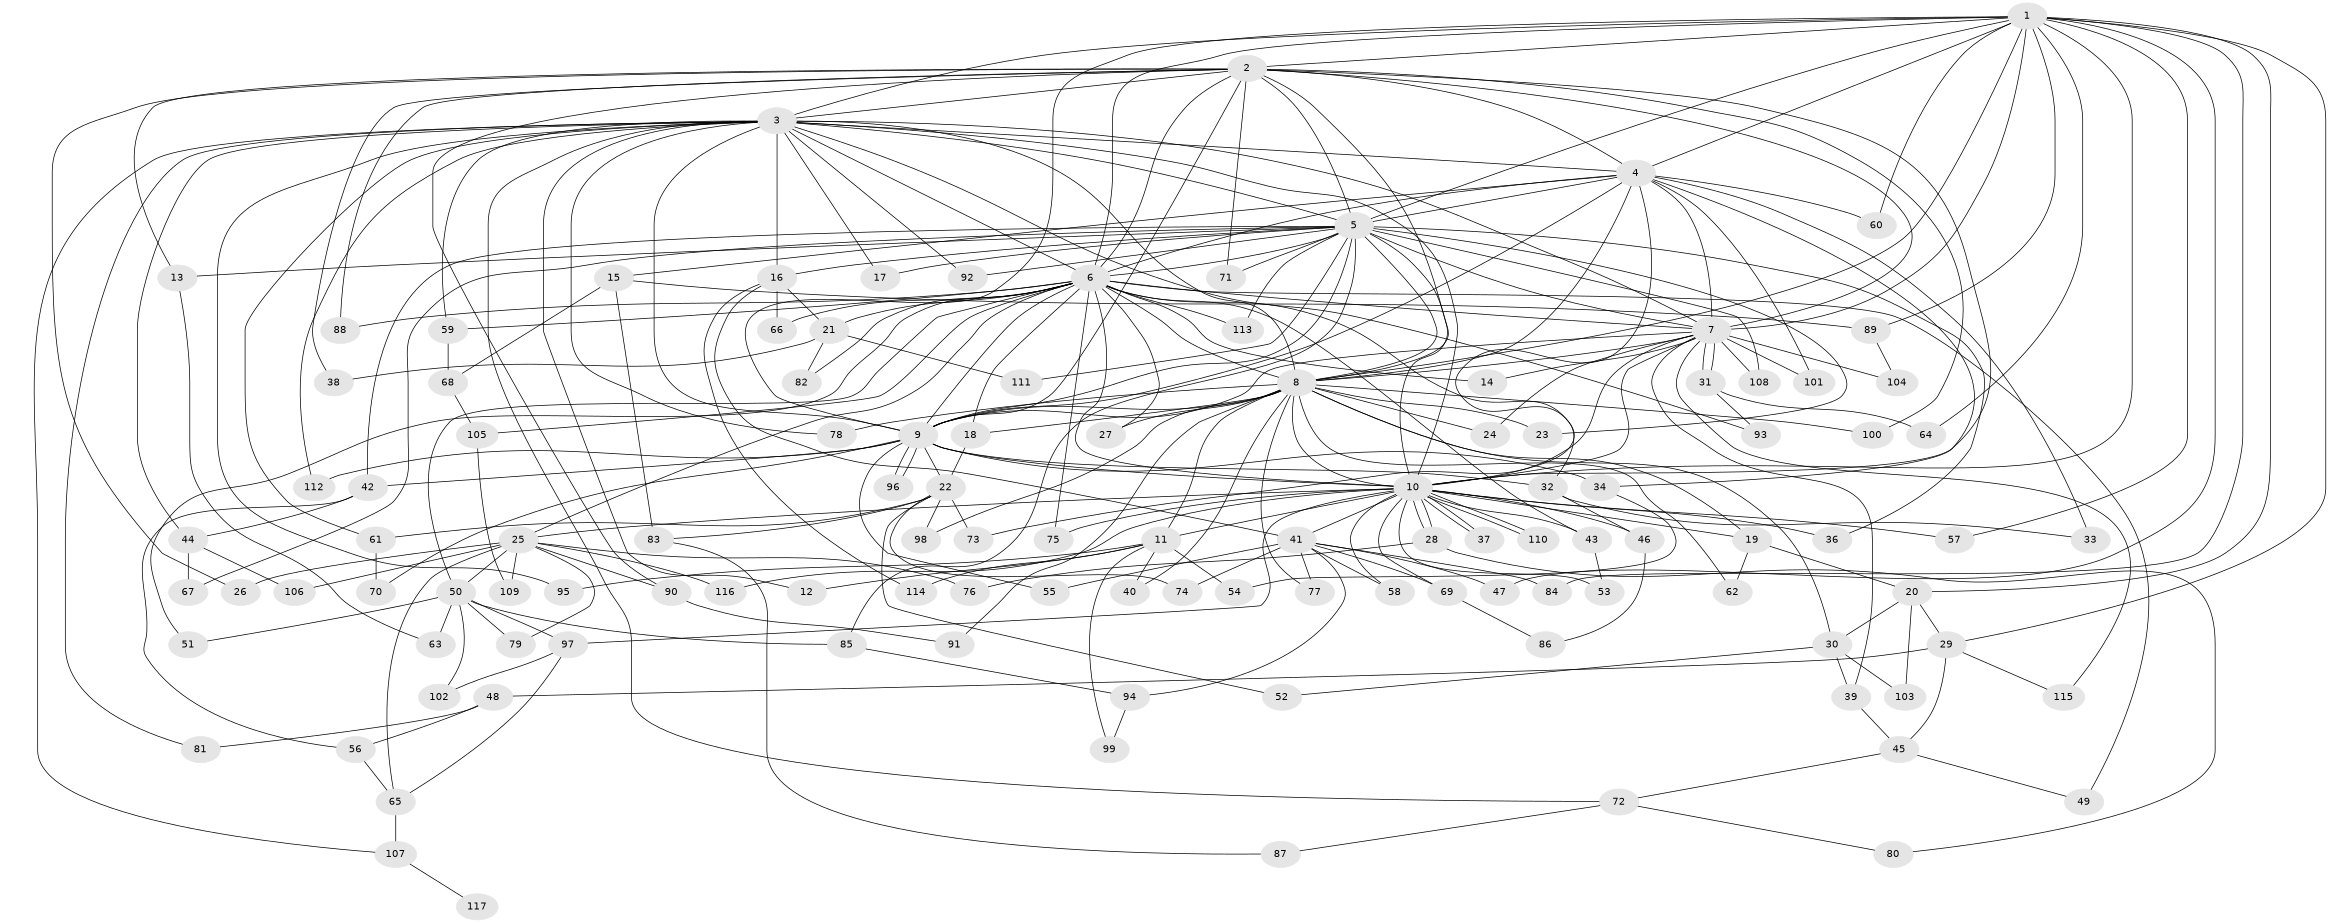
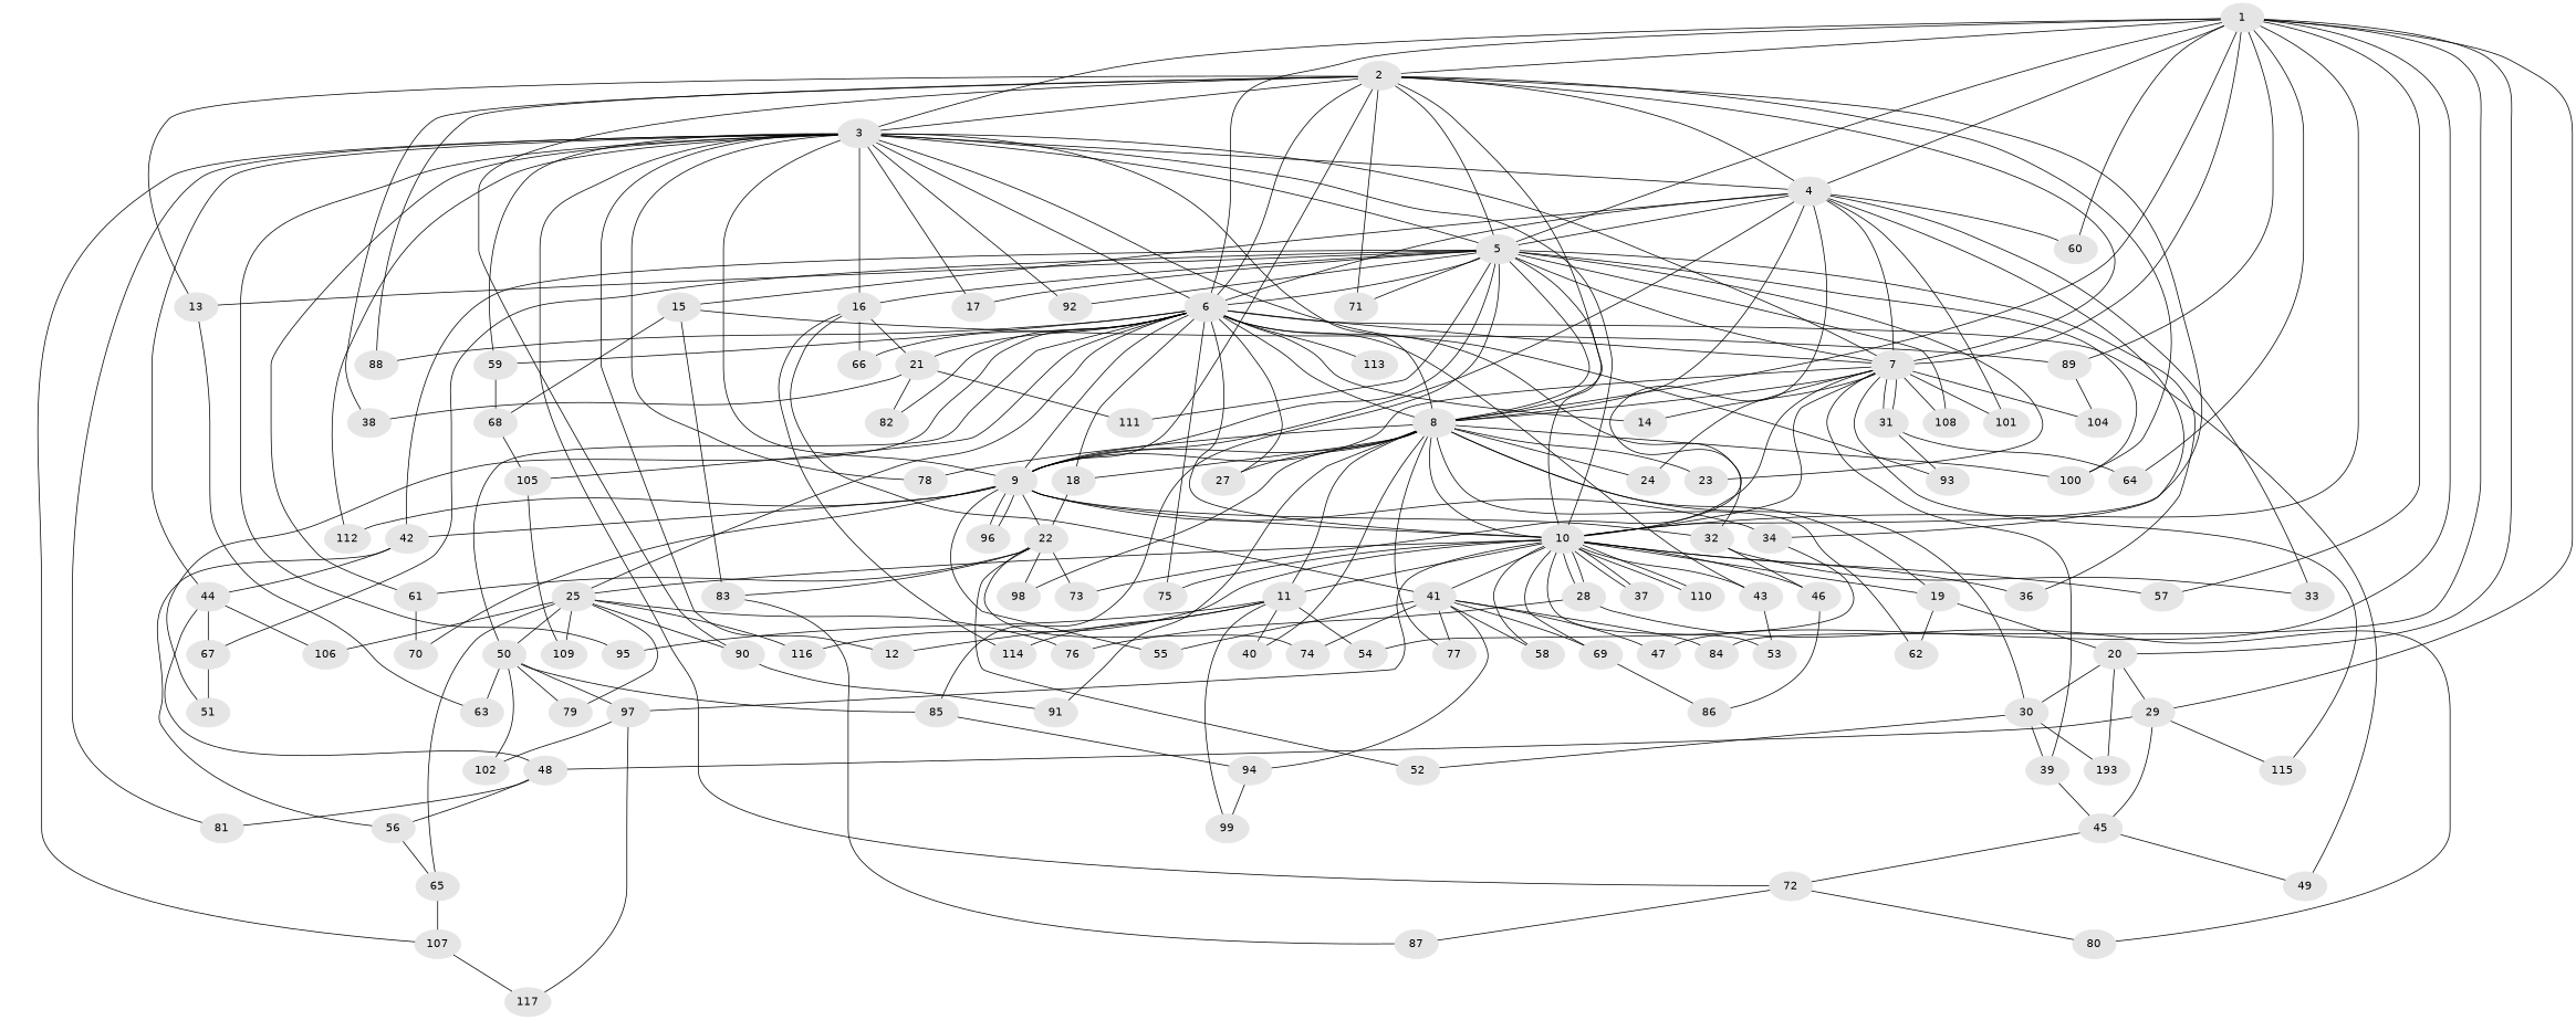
  graph {
    fontname="DejaVu Sans"
    node [color=gray90 fontname="DejaVu Sans" style=filled]
    edge [fontname="DejaVu Sans"]
    1
    2
    3
    4
    5
    6
    7
    8
    9
    10
    20
    29
    47
    57
    60
    64
    84
    89
    13
-   26
    38
    71
    88
    90
    100
    12
    16
    17
    44
    59
    61
    72
    78
    81
    92
    93
    95
    107
    112
    15
    33
    34
    101
    23
    36
    42
    67
    85
    108
    111
    113
    14
    18
    21
    25
    27
    32
    43
    49
    50
    51
    66
    75
    82
    105
    24
    31
    39
    73
    104
    115
    11
    19
    30
    40
    62
    77
    91
    98
    22
    55
    70
    96
    28
    37
    41
    46
    53
    58
    69
    97
    110
    116
-   103
+   103 [label=193]
    45
    48
    63
    114
    106
    68
    80
    87
    117
    83
    54
    56
    94
    65
    76
    79
    109
    102
    99
    52
    74
    86
    1 -- 2
    1 -- 3
    1 -- 4
    1 -- 5
    1 -- 6
    1 -- 7
    1 -- 8
-   1 -- 9
    1 -- 10
    1 -- 20
    1 -- 29
    1 -- 47
    1 -- 57
    1 -- 60
    1 -- 64
    1 -- 84
    1 -- 89
    2 -- 3
    2 -- 4
    2 -- 5
    2 -- 6
    2 -- 7
    2 -- 8
    2 -- 9
    2 -- 10
    2 -- 13
-   2 -- 26
    2 -- 38
    2 -- 71
    2 -- 88
    2 -- 90
    2 -- 100
    3 -- 4
    3 -- 5
    3 -- 6
    3 -- 7
    3 -- 8
    3 -- 9
    3 -- 10
    3 -- 12
    3 -- 16
    3 -- 17
    3 -- 44
    3 -- 59
    3 -- 61
    3 -- 72
    3 -- 78
    3 -- 81
    3 -- 92
    3 -- 93
    3 -- 95
    3 -- 107
    3 -- 112
    4 -- 5
    4 -- 6
    4 -- 7
    4 -- 8
    4 -- 9
    4 -- 10
    4 -- 60
    4 -- 15
    4 -- 33
    4 -- 34
    4 -- 101
    5 -- 6
    5 -- 7
    5 -- 8
    5 -- 9
    5 -- 10
    5 -- 13
    5 -- 71
    5 -- 16
    5 -- 17
    5 -- 92
    5 -- 23
    5 -- 36
    5 -- 42
    5 -- 67
    5 -- 85
    5 -- 108
    5 -- 111
-   5 -- 113
+   5 -- 100
    6 -- 7
    6 -- 8
    6 -- 9
    6 -- 10
    6 -- 88
    6 -- 59
    6 -- 113
    6 -- 14
    6 -- 18
    6 -- 21
    6 -- 25
    6 -- 27
    6 -- 32
    6 -- 43
    6 -- 49
    6 -- 50
    6 -- 51
    6 -- 66
    6 -- 75
    6 -- 82
    6 -- 105
    7 -- 8
    7 -- 9
    7 -- 10
    7 -- 101
    7 -- 108
    7 -- 14
    7 -- 24
    7 -- 31
    7 -- 31
    7 -- 39
    7 -- 73
    7 -- 104
    7 -- 115
    8 -- 9
    8 -- 10
    8 -- 100
    8 -- 78
    8 -- 23
    8 -- 18
    8 -- 27
    8 -- 24
    8 -- 11
    8 -- 19
    8 -- 30
    8 -- 40
    8 -- 62
    8 -- 77
    8 -- 91
    8 -- 98
    9 -- 10
    9 -- 112
    9 -- 34
    9 -- 42
    9 -- 32
    9 -- 22
    9 -- 55
    9 -- 70
    9 -- 96
    9 -- 96
    10 -- 57
    10 -- 36
    10 -- 25
    10 -- 43
    10 -- 75
    10 -- 11
    10 -- 19
    10 -- 28
    10 -- 28
    10 -- 37
    10 -- 37
    10 -- 41
    10 -- 46
    10 -- 53
    10 -- 58
    10 -- 69
    10 -- 97
    10 -- 110
    10 -- 110
    10 -- 116
    20 -- 29
    20 -- 30
    20 -- 103
    29 -- 115
    29 -- 45
    29 -- 48
    89 -- 104
    13 -- 63
    90 -- 91
    16 -- 21
    16 -- 66
    16 -- 41
    16 -- 114
    44 -- 67
+   44 -- 48
    44 -- 106
    59 -- 68
    61 -- 70
    72 -- 80
    72 -- 87
    107 -- 117
    15 -- 89
    15 -- 68
    15 -- 83
    34 -- 54
    42 -- 44
    42 -- 56
    85 -- 94
    18 -- 22
    21 -- 38
    21 -- 111
    21 -- 82
-   25 -- 26
    25 -- 90
    25 -- 50
    25 -- 116
    25 -- 106
    25 -- 65
    25 -- 76
    25 -- 79
    25 -- 109
    32 -- 33
    32 -- 46
    43 -- 53
    50 -- 85
-   50 -- 51
+   67 -- 51
    50 -- 97
    50 -- 63
    50 -- 79
    50 -- 102
    105 -- 109
    31 -- 64
    31 -- 93
    39 -- 45
    11 -- 12
    11 -- 95
    11 -- 40
    11 -- 114
    11 -- 54
    11 -- 99
    19 -- 20
    19 -- 62
    30 -- 39
    30 -- 103
    30 -- 52
    22 -- 61
    22 -- 73
    22 -- 98
    22 -- 83
    22 -- 52
    22 -- 74
    28 -- 80
    28 -- 76
    41 -- 47
    41 -- 84
    41 -- 77
    41 -- 55
    41 -- 58
    41 -- 69
    41 -- 94
    41 -- 74
    46 -- 86
    69 -- 86
-   97 -- 65
+   97 -- 117
    97 -- 102
    45 -- 72
    45 -- 49
    48 -- 81
    48 -- 56
    68 -- 105
    83 -- 87
    56 -- 65
    94 -- 99
    65 -- 107
  }
